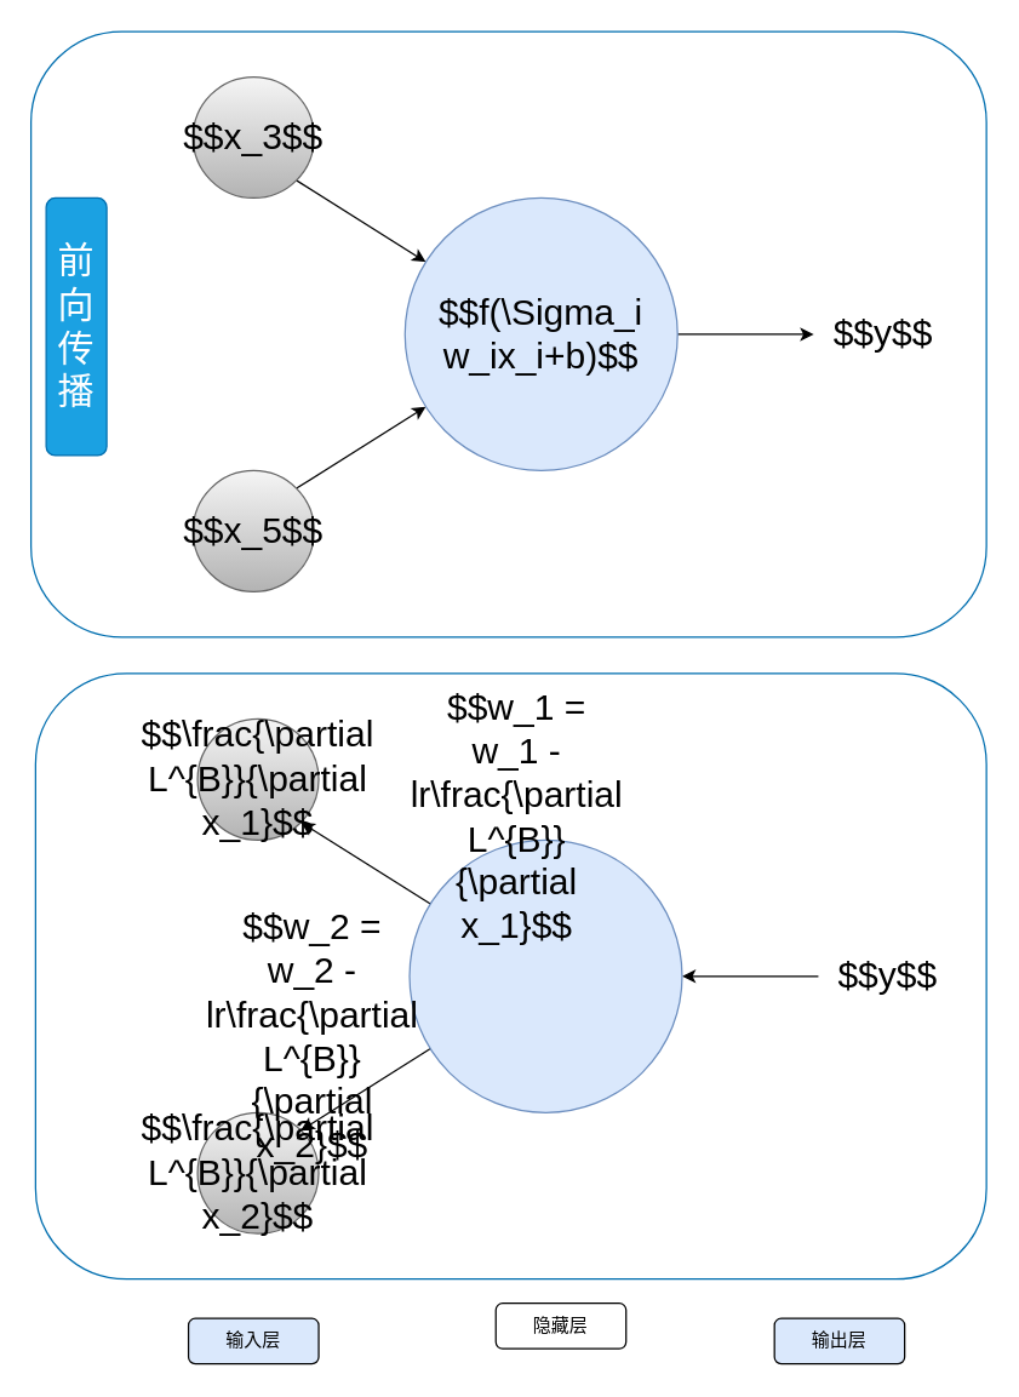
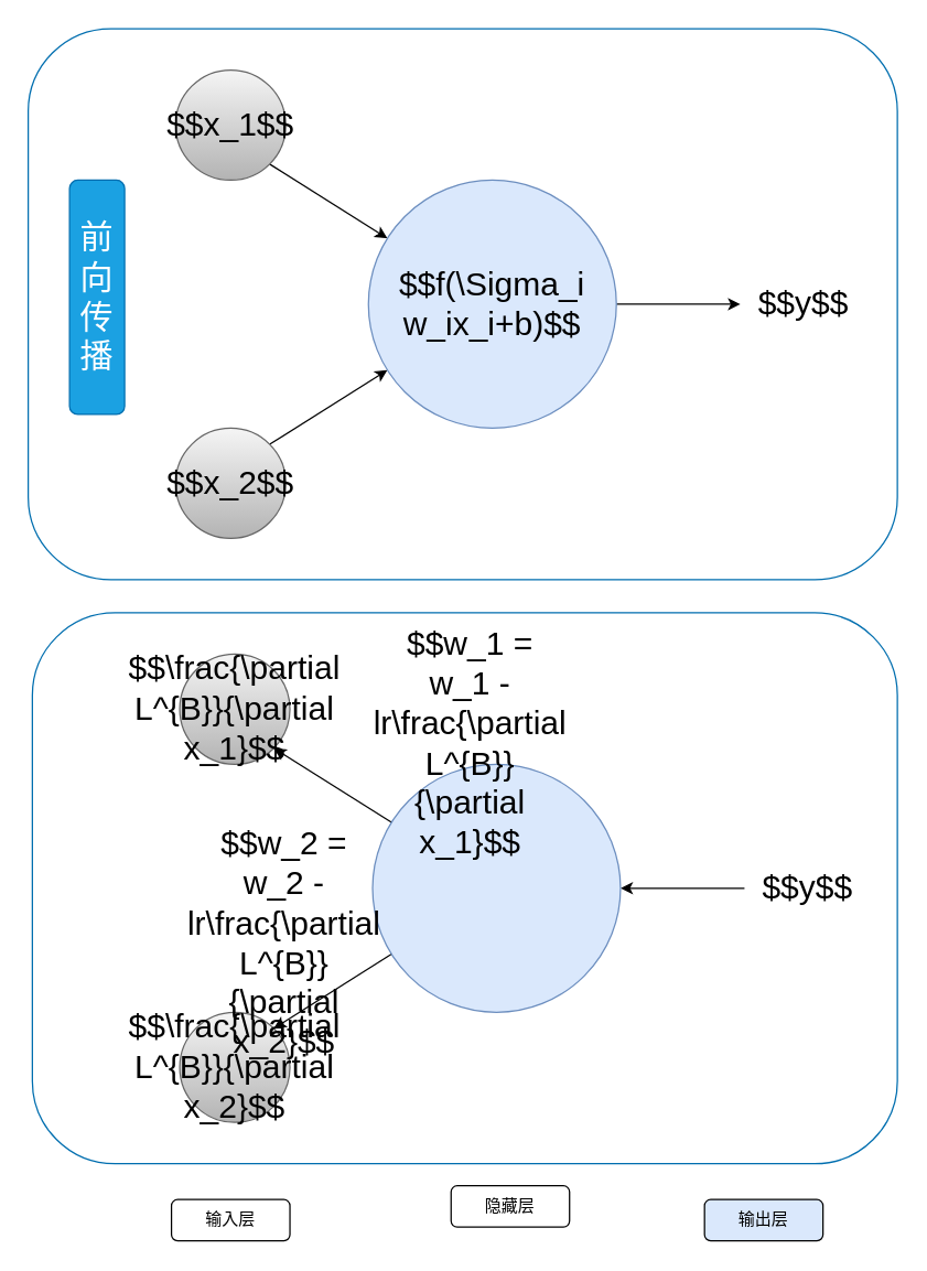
  <mxCell id="0" />
  <mxCell id="1" parent="0" />
  <mxCell id="2" value="" style="rounded=1;whiteSpace=wrap;html=1;fillColor=none;fontColor=#ffffff;strokeColor=#006EAF;" vertex="1" parent="1"><mxGeometry x="23" y="444" width="628" height="400" as="geometry" /></mxCell>
  <mxCell id="3" style="rounded=0;orthogonalLoop=1;jettySize=auto;html=1;exitX=1;exitY=1;exitDx=0;exitDy=0;" edge="1" parent="1" source="4" target="8"><mxGeometry relative="1" as="geometry" /></mxCell>
- <mxCell id="4" value="&lt;font style=&quot;font-size: 24px;&quot;&gt;$$x_3$$&lt;/font&gt;" style="ellipse;whiteSpace=wrap;html=1;aspect=fixed;fillColor=#f5f5f5;gradientColor=#b3b3b3;strokeColor=#666666;" vertex="1" parent="1"><mxGeometry x="127" y="50" width="80" height="80" as="geometry" /></mxCell>
+ <mxCell id="4" value="&lt;font style=&quot;font-size: 24px;&quot;&gt;$$x_1$$&lt;/font&gt;" style="ellipse;whiteSpace=wrap;html=1;aspect=fixed;fillColor=#f5f5f5;gradientColor=#b3b3b3;strokeColor=#666666;" vertex="1" parent="1"><mxGeometry x="127" y="50" width="80" height="80" as="geometry" /></mxCell>
  <mxCell id="5" style="rounded=0;orthogonalLoop=1;jettySize=auto;html=1;exitX=1;exitY=0;exitDx=0;exitDy=0;" edge="1" parent="1" source="6" target="8"><mxGeometry relative="1" as="geometry" /></mxCell>
- <mxCell id="6" value="&lt;font style=&quot;font-size: 24px;&quot;&gt;$$x_5$$&lt;/font&gt;" style="ellipse;whiteSpace=wrap;html=1;aspect=fixed;fillColor=#f5f5f5;gradientColor=#b3b3b3;strokeColor=#666666;" vertex="1" parent="1"><mxGeometry x="127" y="310" width="80" height="80" as="geometry" /></mxCell>
+ <mxCell id="6" value="&lt;font style=&quot;font-size: 24px;&quot;&gt;$$x_2$$&lt;/font&gt;" style="ellipse;whiteSpace=wrap;html=1;aspect=fixed;fillColor=#f5f5f5;gradientColor=#b3b3b3;strokeColor=#666666;" vertex="1" parent="1"><mxGeometry x="127" y="310" width="80" height="80" as="geometry" /></mxCell>
  <mxCell id="7" style="edgeStyle=orthogonalEdgeStyle;rounded=0;orthogonalLoop=1;jettySize=auto;html=1;exitX=1;exitY=0.5;exitDx=0;exitDy=0;" edge="1" parent="1" source="8"><mxGeometry relative="1" as="geometry"><mxPoint x="537" y="220" as="targetPoint" /></mxGeometry></mxCell>
  <mxCell id="8" value="&lt;font style=&quot;font-size: 24px;&quot;&gt;$$f(\Sigma_i w_ix_i+b)$$&lt;/font&gt;" style="ellipse;whiteSpace=wrap;html=1;aspect=fixed;fillColor=#dae8fc;strokeColor=#6c8ebf;" vertex="1" parent="1"><mxGeometry x="267" y="130" width="180" height="180" as="geometry" /></mxCell>
  <mxCell id="9" value="&lt;font style=&quot;font-size: 24px;&quot;&gt;$$y$$&lt;/font&gt;" style="text;html=1;strokeColor=none;fillColor=none;align=center;verticalAlign=middle;whiteSpace=wrap;rounded=0;" vertex="1" parent="1"><mxGeometry x="553" y="205" width="60" height="30" as="geometry" /></mxCell>
- <mxCell id="10" value="&lt;font style=&quot;font-size: 24px;&quot;&gt;前向传播&lt;/font&gt;" style="rounded=1;whiteSpace=wrap;html=1;fillColor=#1ba1e2;fontColor=#ffffff;strokeColor=#006EAF;" vertex="1" parent="1"><mxGeometry x="30" y="130" width="40" height="170" as="geometry" /></mxCell>
+ <mxCell id="10" value="&lt;font style=&quot;font-size: 24px;&quot;&gt;前向传播&lt;/font&gt;" style="rounded=1;whiteSpace=wrap;html=1;fillColor=#1ba1e2;fontColor=#ffffff;strokeColor=#006EAF;" vertex="1" parent="1"><mxGeometry x="50" y="130" width="40" height="170" as="geometry" /></mxCell>
  <mxCell id="11" value="" style="rounded=1;whiteSpace=wrap;html=1;fillColor=none;fontColor=#ffffff;strokeColor=#006EAF;" vertex="1" parent="1"><mxGeometry x="20" y="20" width="631" height="400" as="geometry" /></mxCell>
  <mxCell id="12" style="rounded=0;orthogonalLoop=1;jettySize=auto;html=1;exitX=1;exitY=1;exitDx=0;exitDy=0;endArrow=none;endFill=0;startArrow=classic;startFill=1;" edge="1" parent="1" source="13" target="17"><mxGeometry relative="1" as="geometry" /></mxCell>
  <mxCell id="13" value="&lt;font style=&quot;font-size: 24px;&quot;&gt;$$\frac{\partial L^{B}}{\partial x_1}$$&lt;/font&gt;" style="ellipse;whiteSpace=wrap;html=1;aspect=fixed;fillColor=#f5f5f5;gradientColor=#b3b3b3;strokeColor=#666666;" vertex="1" parent="1"><mxGeometry x="130" y="474" width="80" height="80" as="geometry" /></mxCell>
  <mxCell id="14" style="rounded=0;orthogonalLoop=1;jettySize=auto;html=1;exitX=1;exitY=0;exitDx=0;exitDy=0;endArrow=none;endFill=0;startArrow=classic;startFill=1;" edge="1" parent="1" source="15" target="17"><mxGeometry relative="1" as="geometry" /></mxCell>
  <mxCell id="15" value="&lt;font style=&quot;font-size: 24px;&quot;&gt;$$\frac{\partial L^{B}}{\partial x_2}$$&lt;/font&gt;" style="ellipse;whiteSpace=wrap;html=1;aspect=fixed;fillColor=#f5f5f5;gradientColor=#b3b3b3;strokeColor=#666666;" vertex="1" parent="1"><mxGeometry x="130" y="734" width="80" height="80" as="geometry" /></mxCell>
  <mxCell id="16" style="edgeStyle=orthogonalEdgeStyle;rounded=0;orthogonalLoop=1;jettySize=auto;html=1;exitX=1;exitY=0.5;exitDx=0;exitDy=0;startArrow=classic;startFill=1;endArrow=none;endFill=0;" edge="1" parent="1" source="17"><mxGeometry relative="1" as="geometry"><mxPoint x="540" y="644" as="targetPoint" /></mxGeometry></mxCell>
  <mxCell id="17" value="" style="ellipse;whiteSpace=wrap;html=1;aspect=fixed;fillColor=#dae8fc;strokeColor=#6c8ebf;" vertex="1" parent="1"><mxGeometry x="270" y="554" width="180" height="180" as="geometry" /></mxCell>
  <mxCell id="18" value="&lt;font style=&quot;font-size: 24px;&quot;&gt;$$y$$&lt;/font&gt;" style="text;html=1;strokeColor=none;fillColor=none;align=center;verticalAlign=middle;whiteSpace=wrap;rounded=0;" vertex="1" parent="1"><mxGeometry x="556" y="629" width="60" height="30" as="geometry" /></mxCell>
  <mxCell id="19" value="&lt;font style=&quot;font-size: 24px;&quot;&gt;$$w_1 = w_1 - lr\frac{\partial L^{B}}{\partial x_1}$$&lt;/font&gt;" style="text;html=1;strokeColor=none;fillColor=none;align=center;verticalAlign=middle;whiteSpace=wrap;rounded=0;" vertex="1" parent="1"><mxGeometry x="311" y="524" width="60" height="30" as="geometry" /></mxCell>
  <mxCell id="20" value="&lt;font style=&quot;font-size: 24px;&quot;&gt;$$w_2 = w_2 - lr\frac{\partial L^{B}}{\partial x_2}$$&lt;/font&gt;" style="text;html=1;strokeColor=none;fillColor=none;align=center;verticalAlign=middle;whiteSpace=wrap;rounded=0;" vertex="1" parent="1"><mxGeometry x="176" y="669" width="60" height="30" as="geometry" /></mxCell>
- <mxCell id="21" value="输入层" style="rounded=1;whiteSpace=wrap;html=1;fillColor=#dae8fc;" vertex="1" parent="1"><mxGeometry x="124" y="870" width="86" height="30" as="geometry" /></mxCell>
+ <mxCell id="21" value="输入层" style="rounded=1;whiteSpace=wrap;html=1;" vertex="1" parent="1"><mxGeometry x="124" y="870" width="86" height="30" as="geometry" /></mxCell>
  <mxCell id="22" value="隐藏层" style="rounded=1;whiteSpace=wrap;html=1;" vertex="1" parent="1"><mxGeometry x="327" y="860" width="86" height="30" as="geometry" /></mxCell>
  <mxCell id="23" value="输出层" style="rounded=1;whiteSpace=wrap;html=1;fillColor=#dae8fc;" vertex="1" parent="1"><mxGeometry x="511" y="870" width="86" height="30" as="geometry" /></mxCell>
